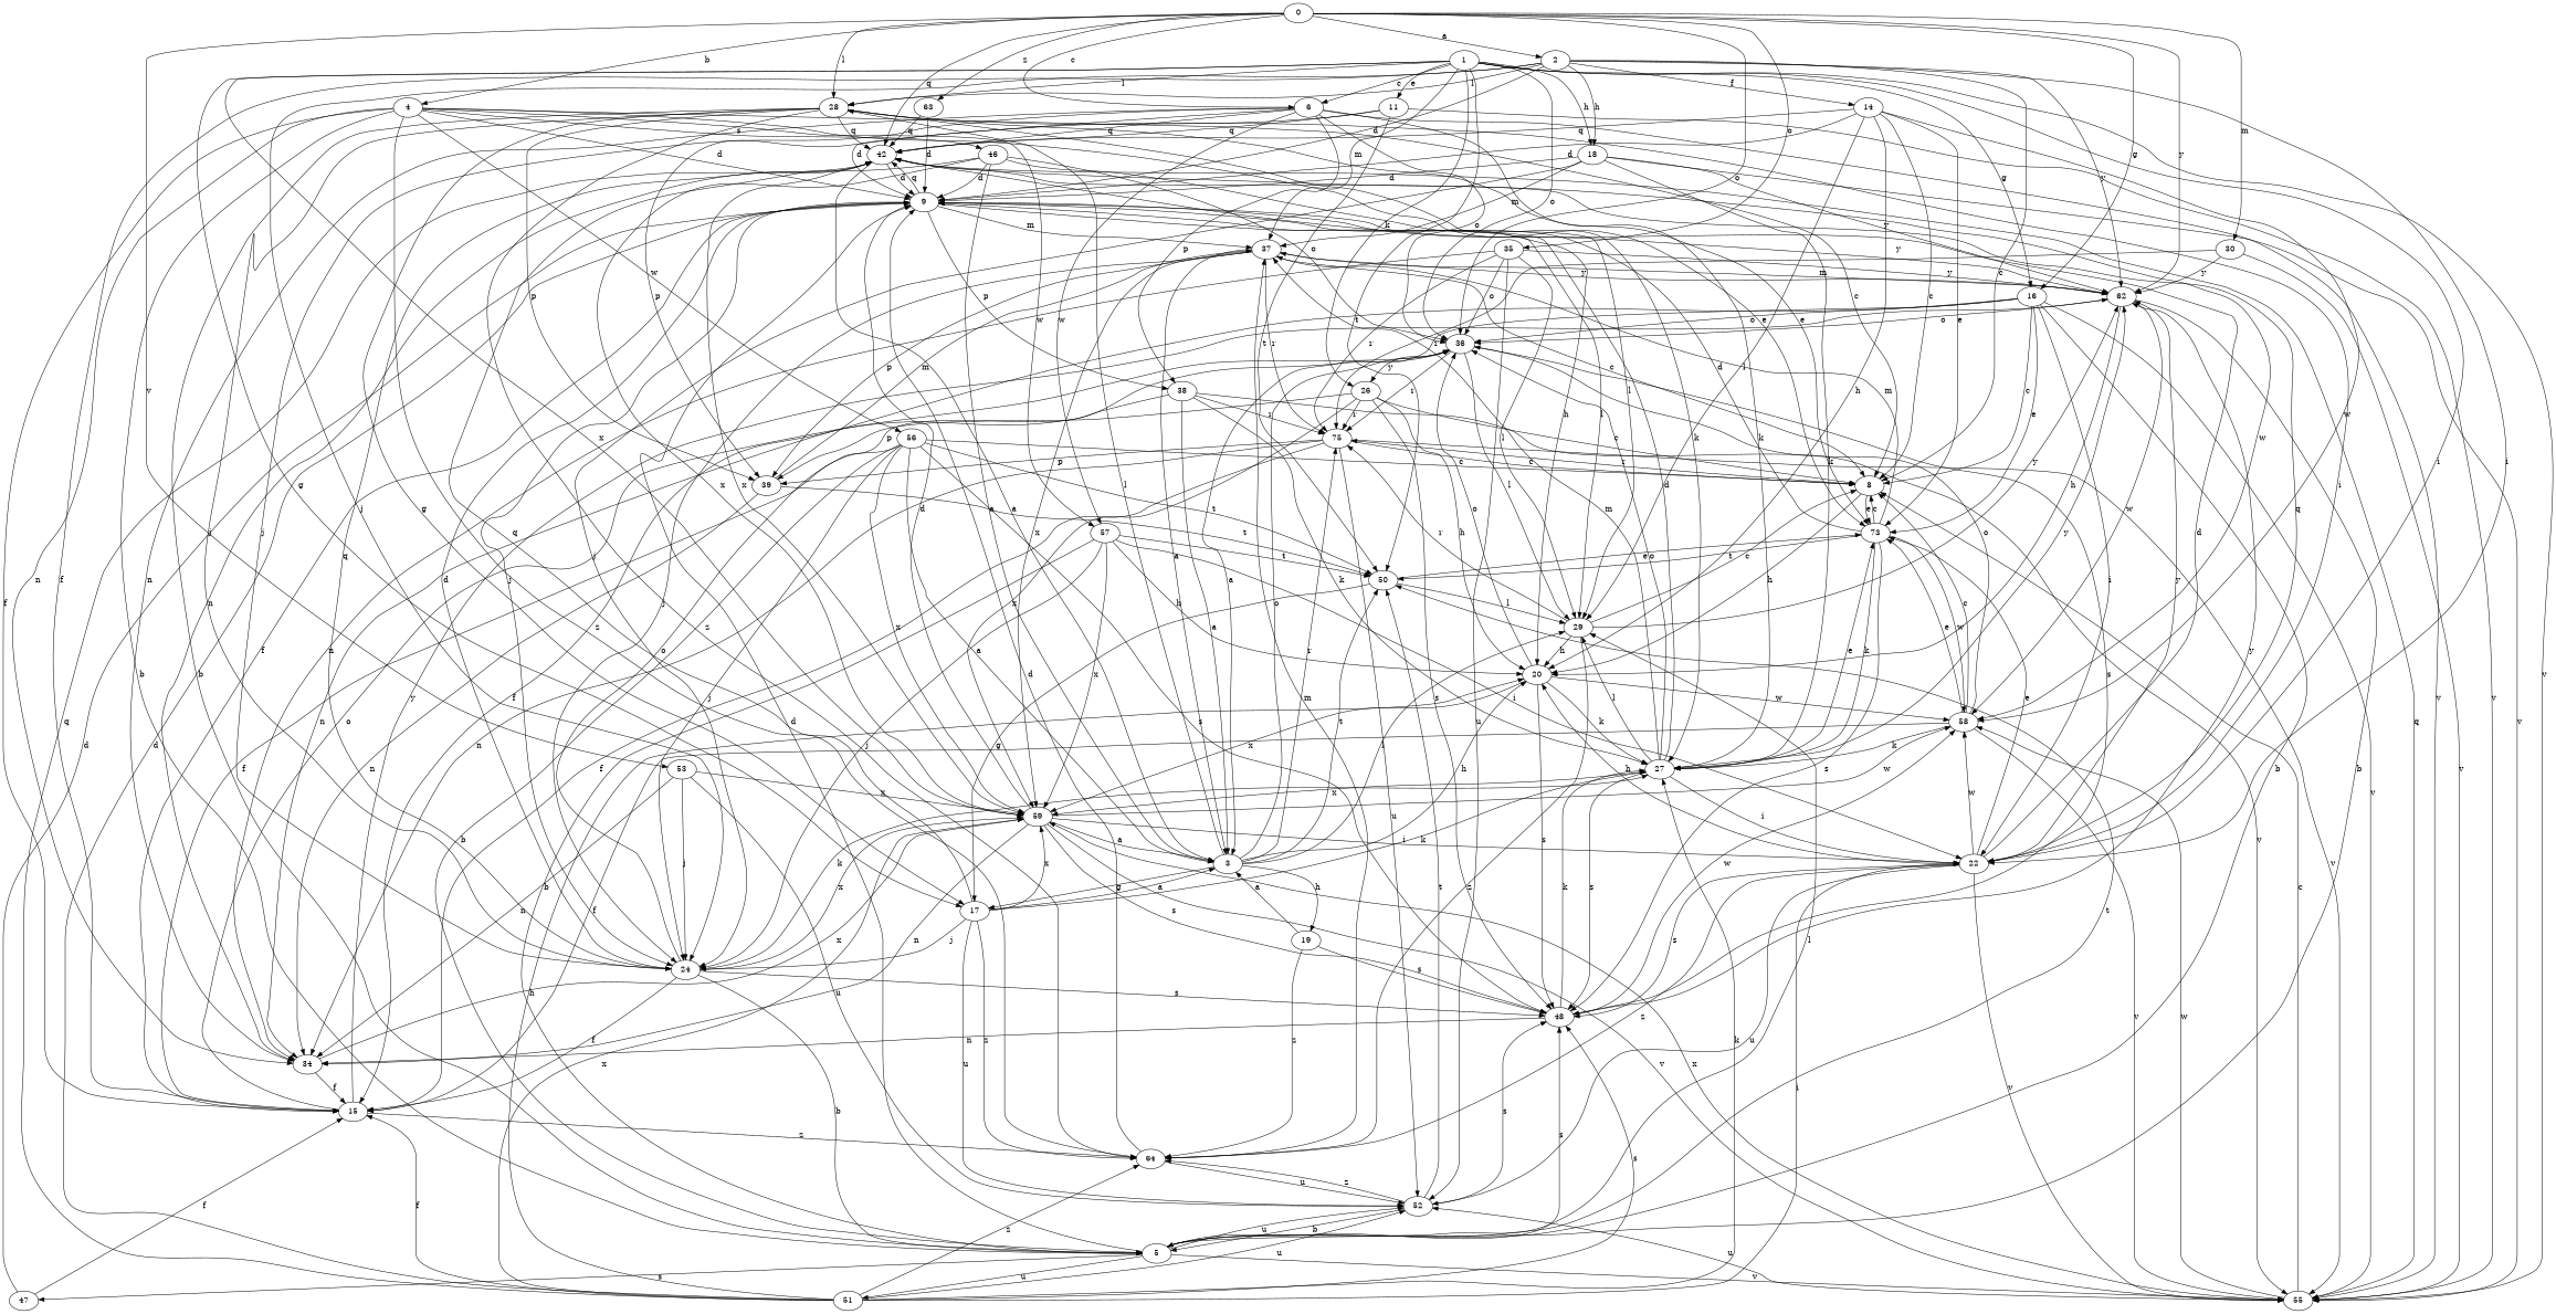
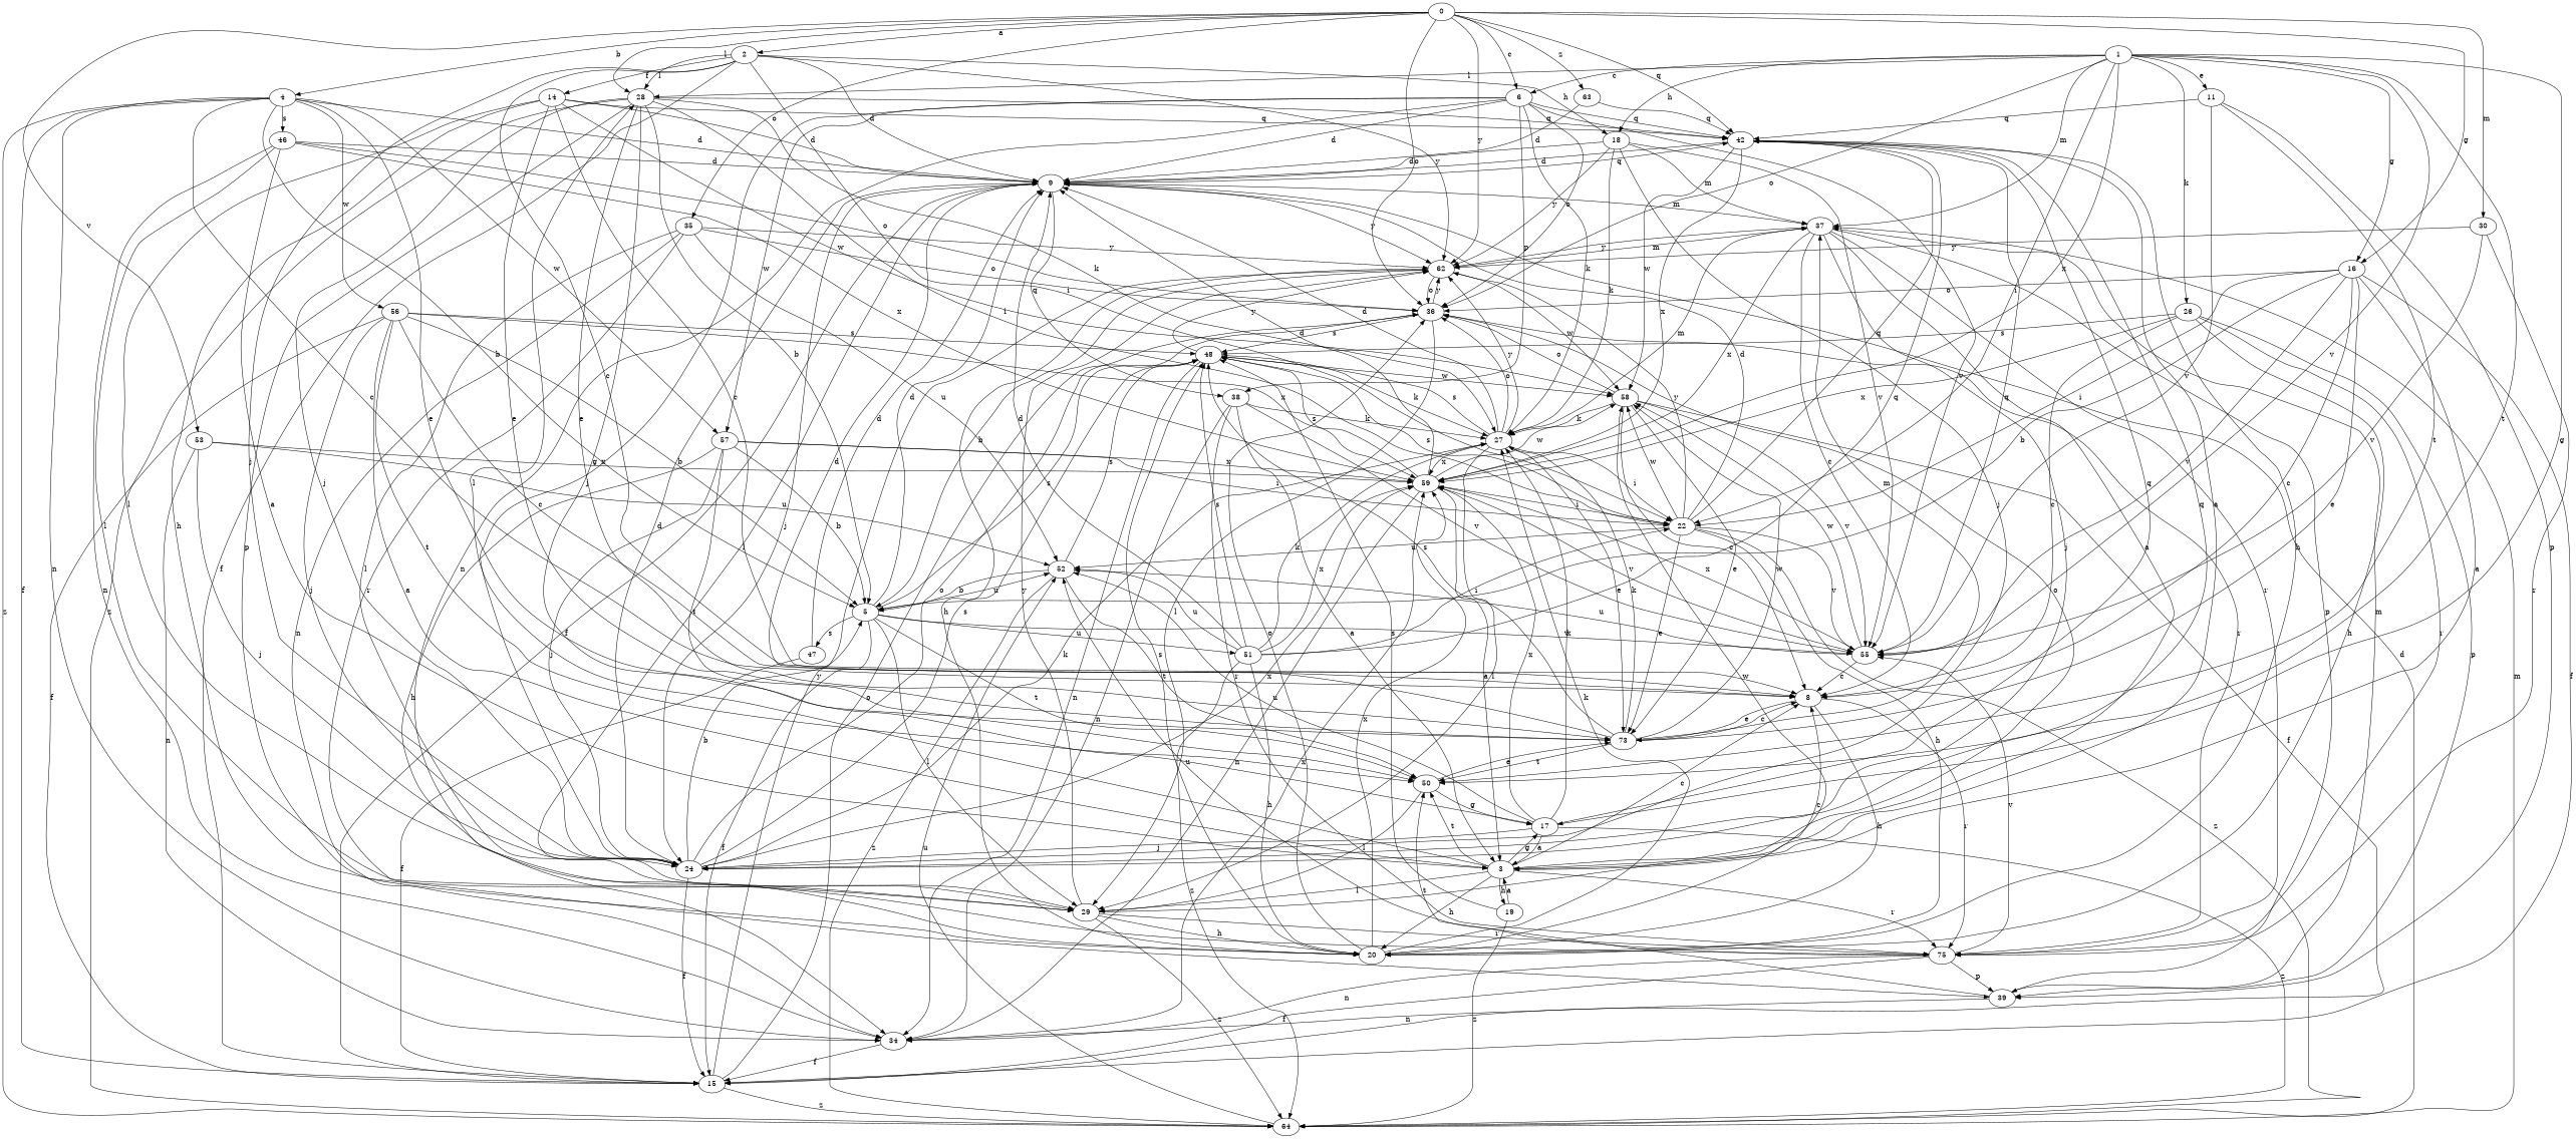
  strict digraph {
    0
    2
    4
    6
    16
    28
    30
    35
    36
    42
    53
    62
    63
    18
    22
    8
    9
    14
    15
    24
    5
    n22 [label=73]
    34
    46
    56
    57
    64
    55
    27
    38
    3
    17
    39
    n34 [label=75]
    29
    52
    48
    59
    20
    58
    n41 [label=37]
    1
    11
    26
    50
    19
    47
    51
    0 -> 2 [label=a]
    0 -> 4 [label=b]
    0 -> 6 [label=c]
    0 -> 16 [label=g]
    0 -> 28 [label=l]
    0 -> 30 [label=m]
    0 -> 35 [label=o]
    0 -> 36 [label=o]
    0 -> 42 [label=q]
    0 -> 53 [label=v]
    0 -> 62 [label=y]
    0 -> 63 [label=z]
    2 -> 28 [label=l]
    2 -> 62 [label=y]
    2 -> 18 [label=h]
    2 -> 22 [label=i]
    2 -> 8 [label=c]
    2 -> 9 [label=d]
    2 -> 14 [label=f]
    2 -> 15 [label=f]
    2 -> 24 [label=j]
    4 -> 8 [label=c]
    4 -> 9 [label=d]
    4 -> 15 [label=f]
    4 -> 5 [label=b]
    4 -> n22 [label=e]
    4 -> 34 [label=n]
    4 -> 46 [label=s]
    4 -> 56 [label=w]
    4 -> 57 [label=w]
    4 -> 64 [label=z]
    6 -> 36 [label=o]
    6 -> 42 [label=q]
    6 -> 9 [label=d]
    6 -> 24 [label=j]
    6 -> 34 [label=n]
    6 -> 57 [label=w]
    6 -> 55 [label=v]
    6 -> 27 [label=k]
    6 -> 38 [label=p]
    16 -> 36 [label=o]
    16 -> 22 [label=i]
    16 -> 8 [label=c]
    16 -> 15 [label=f]
    16 -> 5 [label=b]
    16 -> n22 [label=e]
    16 -> 55 [label=v]
    16 -> 3 [label=a]
    28 -> 42 [label=q]
    28 -> 22 [label=i]
    28 -> 24 [label=j]
    28 -> 5 [label=b]
    28 -> n22 [label=e]
    28 -> 64 [label=z]
    28 -> 27 [label=k]
    28 -> 17 [label=g]
    28 -> 39 [label=p]
    30 -> 62 [label=y]
    30 -> 55 [label=v]
    30 -> n34 [label=r]
    35 -> 36 [label=o]
    35 -> 62 [label=y]
    35 -> 34 [label=n]
    35 -> n34 [label=r]
    35 -> 29 [label=l]
    35 -> 52 [label=u]
-   36 -> 26 [label=y]
+   36 -> 62 [label=y]
    36 -> n34 [label=r]
    36 -> 29 [label=l]
    36 -> 48 [label=s]
    42 -> 9 [label=d]
    42 -> 3 [label=a]
    42 -> 59 [label=x]
    42 -> 20 [label=h]
    42 -> 58 [label=w]
    53 -> 24 [label=j]
    53 -> 34 [label=n]
    53 -> 52 [label=u]
    53 -> 59 [label=x]
    62 -> 36 [label=o]
    62 -> 5 [label=b]
    62 -> 20 [label=h]
    62 -> 58 [label=w]
    62 -> n41 [label=m]
    63 -> 42 [label=q]
    63 -> 9 [label=d]
    18 -> 62 [label=y]
    18 -> 9 [label=d]
    18 -> 24 [label=j]
    18 -> 55 [label=v]
    18 -> 27 [label=k]
    18 -> n41 [label=m]
    22 -> 42 [label=q]
    22 -> 62 [label=y]
    22 -> 9 [label=d]
    22 -> n22 [label=e]
    22 -> 64 [label=z]
    22 -> 55 [label=v]
    22 -> 52 [label=u]
    22 -> 48 [label=s]
    22 -> 20 [label=h]
    22 -> 58 [label=w]
    8 -> n22 [label=e]
    8 -> n34 [label=r]
    8 -> 20 [label=h]
    9 -> 42 [label=q]
    9 -> 62 [label=y]
    9 -> 15 [label=f]
    9 -> 24 [label=j]
-   9 -> 38 [label=p]
+   9 -> 38 [label=q]
    9 -> 29 [label=l]
    9 -> n41 [label=m]
    14 -> 42 [label=q]
    14 -> 8 [label=c]
    14 -> 9 [label=d]
    14 -> n22 [label=e]
    14 -> 29 [label=l]
    14 -> 20 [label=h]
    14 -> 58 [label=w]
    15 -> 36 [label=o]
    15 -> 62 [label=y]
    15 -> 64 [label=z]
    24 -> 36 [label=o]
    24 -> 42 [label=q]
    24 -> 9 [label=d]
    24 -> 15 [label=f]
    24 -> 5 [label=b]
    24 -> 27 [label=k]
    24 -> 48 [label=s]
    24 -> 59 [label=x]
    5 -> 9 [label=d]
    5 -> 55 [label=v]
    5 -> 29 [label=l]
    5 -> 52 [label=u]
    5 -> 48 [label=s]
    5 -> 50 [label=t]
    5 -> 47 [label=s]
    5 -> 51 [label=u]
    n22 -> 8 [label=c]
    n22 -> 9 [label=d]
    n22 -> 27 [label=k]
    n22 -> 48 [label=s]
    n22 -> 58 [label=w]
    n22 -> n41 [label=m]
    n22 -> 50 [label=t]
    34 -> 15 [label=f]
    34 -> 59 [label=x]
    46 -> 36 [label=o]
    46 -> 9 [label=d]
    46 -> 34 [label=n]
    46 -> 3 [label=a]
    46 -> 29 [label=l]
    46 -> 59 [label=x]
    56 -> 8 [label=c]
    56 -> 15 [label=f]
    56 -> 24 [label=j]
    56 -> 5 [label=b]
    56 -> 3 [label=a]
    56 -> 48 [label=s]
    56 -> 59 [label=x]
    56 -> 50 [label=t]
    57 -> 22 [label=i]
    57 -> 24 [label=j]
    57 -> 5 [label=b]
    57 -> 59 [label=x]
    57 -> 20 [label=h]
    57 -> 50 [label=t]
    64 -> 9 [label=d]
    64 -> 52 [label=u]
    64 -> n41 [label=m]
    55 -> 42 [label=q]
    55 -> 8 [label=c]
    55 -> 52 [label=u]
    55 -> 59 [label=x]
    55 -> 58 [label=w]
    27 -> 36 [label=o]
    27 -> 62 [label=y]
    27 -> 22 [label=i]
    27 -> 9 [label=d]
    27 -> n22 [label=e]
    27 -> 29 [label=l]
    27 -> 48 [label=s]
    27 -> 59 [label=x]
    27 -> n41 [label=m]
    38 -> 34 [label=n]
    38 -> 55 [label=v]
    38 -> 27 [label=k]
    38 -> 3 [label=a]
    38 -> n34 [label=r]
    3 -> 28 [label=l]
    3 -> 36 [label=o]
    3 -> 17 [label=g]
    3 -> n34 [label=r]
    3 -> 29 [label=l]
    3 -> 20 [label=h]
    3 -> 50 [label=t]
    3 -> 19 [label=h]
    17 -> 42 [label=q]
    17 -> 24 [label=j]
    17 -> 64 [label=z]
    17 -> 27 [label=k]
    17 -> 3 [label=a]
    17 -> 52 [label=u]
    17 -> 59 [label=x]
    39 -> 34 [label=n]
    39 -> n41 [label=m]
    39 -> 50 [label=t]
-   n34 -> 8 [label=c]
+   3 -> 8 [label=c]
    n34 -> 15 [label=f]
    n34 -> 34 [label=n]
    n34 -> 55 [label=v]
    n34 -> 39 [label=p]
    n34 -> 52 [label=u]
    29 -> 62 [label=y]
    29 -> 8 [label=c]
    29 -> 64 [label=z]
    29 -> n34 [label=r]
    29 -> 20 [label=h]
    52 -> 5 [label=b]
    52 -> 64 [label=z]
    52 -> 48 [label=s]
    52 -> 50 [label=t]
    48 -> 62 [label=y]
    48 -> 34 [label=n]
    48 -> 27 [label=k]
    48 -> 58 [label=w]
    59 -> 22 [label=i]
    59 -> 9 [label=d]
    59 -> 34 [label=n]
    59 -> 55 [label=v]
    59 -> 3 [label=a]
    59 -> 48 [label=s]
    59 -> 58 [label=w]
    20 -> 36 [label=o]
    20 -> 27 [label=k]
    20 -> 48 [label=s]
    20 -> 59 [label=x]
    20 -> 58 [label=w]
    58 -> 36 [label=o]
    58 -> 8 [label=c]
    58 -> 15 [label=f]
    58 -> n22 [label=e]
    58 -> 55 [label=v]
    58 -> 27 [label=k]
    n41 -> 62 [label=y]
    n41 -> 8 [label=c]
    n41 -> 24 [label=j]
    n41 -> 3 [label=a]
    n41 -> 39 [label=p]
    n41 -> n34 [label=r]
    n41 -> 59 [label=x]
    1 -> 6 [label=c]
    1 -> 16 [label=g]
    1 -> 28 [label=l]
    1 -> 36 [label=o]
    1 -> 18 [label=h]
    1 -> 22 [label=i]
    1 -> 55 [label=v]
    1 -> 17 [label=g]
    1 -> 59 [label=x]
    1 -> n41 [label=m]
    1 -> 11 [label=e]
    1 -> 26 [label=k]
    1 -> 50 [label=t]
    11 -> 42 [label=q]
    11 -> 55 [label=v]
    11 -> 39 [label=p]
    11 -> 50 [label=t]
    26 -> 8 [label=c]
    26 -> 39 [label=p]
    26 -> n34 [label=r]
    26 -> 48 [label=s]
    26 -> 59 [label=x]
    26 -> 20 [label=h]
    50 -> n22 [label=e]
    50 -> 17 [label=g]
    50 -> 29 [label=l]
    19 -> 64 [label=z]
    19 -> 3 [label=a]
    19 -> 48 [label=s]
    47 -> 9 [label=d]
    47 -> 15 [label=f]
    51 -> 42 [label=q]
    51 -> 22 [label=i]
    51 -> 9 [label=d]
-   51 -> 15 [label=f]
+   5 -> 15 [label=f]
    51 -> 64 [label=z]
    51 -> 27 [label=k]
    51 -> 52 [label=u]
    51 -> 48 [label=s]
    51 -> 59 [label=x]
    51 -> 20 [label=h]
  }
